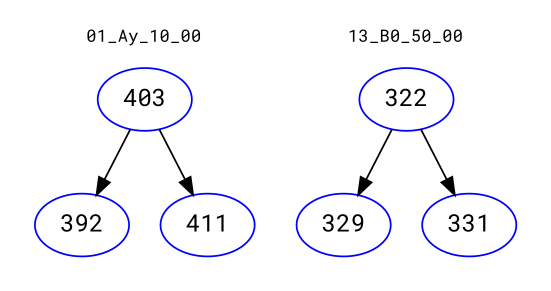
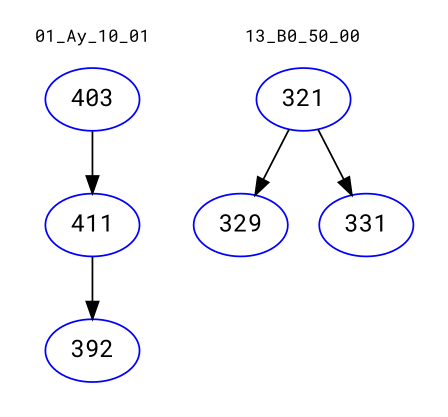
  digraph {
    fontname="Roboto Mono"
    node [color=blue fontname="Roboto Mono"]
    edge [color=black fontname="Roboto Mono"]
    n1 [label=403]
    n2 [label=392]
    n3 [label=411]
-   n4 [label=322]
+   n4 [label=321]
    n5 [label=329]
    n6 [label=331]
    subgraph cluster_1 {
      color=white
      fontsize=10
-     label="01_Ay_10_00"
+     label="01_Ay_10_01"
      n1
      n2
      n3
    }
    subgraph cluster_2 {
      color=white
      fontsize=10
      label="13_B0_50_00"
      n4
      n5
      n6
    }
-   n1 -> n2
+   n3 -> n2
    n1 -> n3
    n4 -> n5
    n4 -> n6
  }
